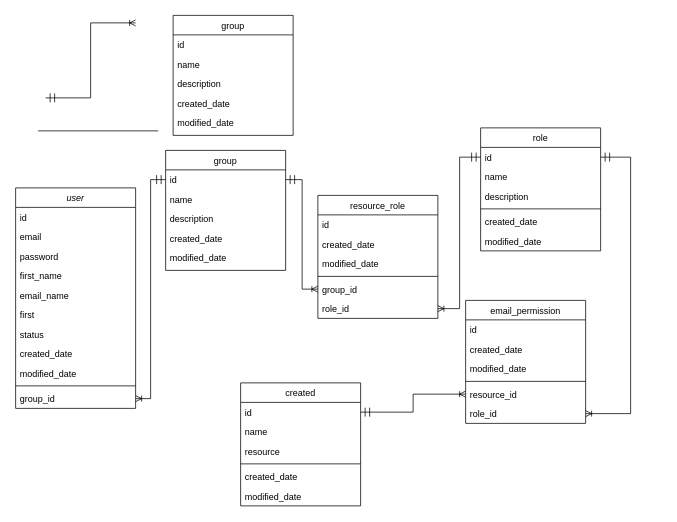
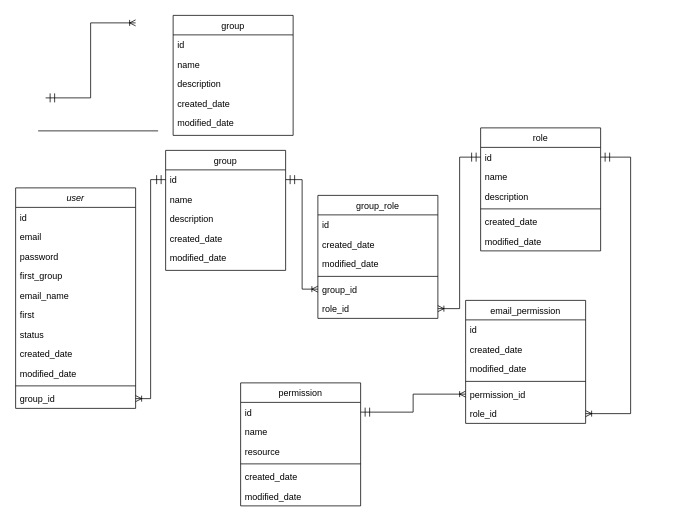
  <mxCell id="0" />
  <mxCell id="1" parent="0" />
  <mxCell id="2" value="user" style="swimlane;fontStyle=2;align=center;verticalAlign=top;childLayout=stackLayout;horizontal=1;startSize=26;horizontalStack=0;resizeParent=1;resizeLast=0;collapsible=1;marginBottom=0;rounded=0;shadow=0;strokeWidth=1;" parent="1" vertex="1"><mxGeometry x="20" y="250" width="160" height="294" as="geometry"><mxRectangle x="230" y="140" width="160" height="26" as="alternateBounds" /></mxGeometry></mxCell>
  <mxCell id="3" value="id" style="text;align=left;verticalAlign=top;spacingLeft=4;spacingRight=4;overflow=hidden;rotatable=0;points=[[0,0.5],[1,0.5]];portConstraint=eastwest;" parent="2" vertex="1"><mxGeometry y="26" width="160" height="26" as="geometry" /></mxCell>
  <mxCell id="4" value="email" style="text;align=left;verticalAlign=top;spacingLeft=4;spacingRight=4;overflow=hidden;rotatable=0;points=[[0,0.5],[1,0.5]];portConstraint=eastwest;rounded=0;shadow=0;html=0;" parent="2" vertex="1"><mxGeometry y="52" width="160" height="26" as="geometry" /></mxCell>
  <mxCell id="5" value="password" style="text;align=left;verticalAlign=top;spacingLeft=4;spacingRight=4;overflow=hidden;rotatable=0;points=[[0,0.5],[1,0.5]];portConstraint=eastwest;rounded=0;shadow=0;html=0;" parent="2" vertex="1"><mxGeometry y="78" width="160" height="26" as="geometry" /></mxCell>
- <mxCell id="6" value="first_name" style="text;align=left;verticalAlign=top;spacingLeft=4;spacingRight=4;overflow=hidden;rotatable=0;points=[[0,0.5],[1,0.5]];portConstraint=eastwest;" parent="2" vertex="1"><mxGeometry y="104" width="160" height="26" as="geometry" /></mxCell>
+ <mxCell id="6" value="first_group" style="text;align=left;verticalAlign=top;spacingLeft=4;spacingRight=4;overflow=hidden;rotatable=0;points=[[0,0.5],[1,0.5]];portConstraint=eastwest;" parent="2" vertex="1"><mxGeometry y="104" width="160" height="26" as="geometry" /></mxCell>
  <mxCell id="7" value="email_name" style="text;align=left;verticalAlign=top;spacingLeft=4;spacingRight=4;overflow=hidden;rotatable=0;points=[[0,0.5],[1,0.5]];portConstraint=eastwest;rounded=0;shadow=0;html=0;" parent="2" vertex="1"><mxGeometry y="130" width="160" height="26" as="geometry" /></mxCell>
  <mxCell id="8" value="first" style="text;align=left;verticalAlign=top;spacingLeft=4;spacingRight=4;overflow=hidden;rotatable=0;points=[[0,0.5],[1,0.5]];portConstraint=eastwest;rounded=0;shadow=0;html=0;" parent="2" vertex="1"><mxGeometry y="156" width="160" height="26" as="geometry" /></mxCell>
  <mxCell id="9" value="status" style="text;align=left;verticalAlign=top;spacingLeft=4;spacingRight=4;overflow=hidden;rotatable=0;points=[[0,0.5],[1,0.5]];portConstraint=eastwest;rounded=0;shadow=0;html=0;" parent="2" vertex="1"><mxGeometry y="182" width="160" height="26" as="geometry" /></mxCell>
  <mxCell id="10" value="created_date" style="text;align=left;verticalAlign=top;spacingLeft=4;spacingRight=4;overflow=hidden;rotatable=0;points=[[0,0.5],[1,0.5]];portConstraint=eastwest;rounded=0;shadow=0;html=0;" parent="2" vertex="1"><mxGeometry y="208" width="160" height="26" as="geometry" /></mxCell>
  <mxCell id="11" value="modified_date" style="text;align=left;verticalAlign=top;spacingLeft=4;spacingRight=4;overflow=hidden;rotatable=0;points=[[0,0.5],[1,0.5]];portConstraint=eastwest;rounded=0;shadow=0;html=0;" parent="2" vertex="1"><mxGeometry y="234" width="160" height="26" as="geometry" /></mxCell>
  <mxCell id="12" value="" style="line;html=1;strokeWidth=1;align=left;verticalAlign=middle;spacingTop=-1;spacingLeft=3;spacingRight=3;rotatable=0;labelPosition=right;points=[];portConstraint=eastwest;" parent="2" vertex="1"><mxGeometry y="260" width="160" height="8" as="geometry" /></mxCell>
  <mxCell id="13" value="group_id" style="text;align=left;verticalAlign=top;spacingLeft=4;spacingRight=4;overflow=hidden;rotatable=0;points=[[0,0.5],[1,0.5]];portConstraint=eastwest;rounded=0;shadow=0;html=0;" parent="2" vertex="1"><mxGeometry y="268" width="160" height="26" as="geometry" /></mxCell>
  <mxCell id="14" value="group" style="swimlane;fontStyle=0;align=center;verticalAlign=top;childLayout=stackLayout;horizontal=1;startSize=26;horizontalStack=0;resizeParent=1;resizeLast=0;collapsible=1;marginBottom=0;rounded=0;shadow=0;strokeWidth=1;" parent="1" vertex="1"><mxGeometry x="220" y="200" width="160" height="160" as="geometry"><mxRectangle x="130" y="380" width="160" height="26" as="alternateBounds" /></mxGeometry></mxCell>
  <mxCell id="15" value="id" style="text;align=left;verticalAlign=top;spacingLeft=4;spacingRight=4;overflow=hidden;rotatable=0;points=[[0,0.5],[1,0.5]];portConstraint=eastwest;" parent="14" vertex="1"><mxGeometry y="26" width="160" height="26" as="geometry" /></mxCell>
  <mxCell id="16" value="name" style="text;align=left;verticalAlign=top;spacingLeft=4;spacingRight=4;overflow=hidden;rotatable=0;points=[[0,0.5],[1,0.5]];portConstraint=eastwest;rounded=0;shadow=0;html=0;" parent="14" vertex="1"><mxGeometry y="52" width="160" height="26" as="geometry" /></mxCell>
  <mxCell id="17" value="description" style="text;align=left;verticalAlign=top;spacingLeft=4;spacingRight=4;overflow=hidden;rotatable=0;points=[[0,0.5],[1,0.5]];portConstraint=eastwest;" parent="14" vertex="1"><mxGeometry y="78" width="160" height="26" as="geometry" /></mxCell>
  <mxCell id="18" value="created_date" style="text;align=left;verticalAlign=top;spacingLeft=4;spacingRight=4;overflow=hidden;rotatable=0;points=[[0,0.5],[1,0.5]];portConstraint=eastwest;rounded=0;shadow=0;html=0;" parent="14" vertex="1"><mxGeometry y="104" width="160" height="26" as="geometry" /></mxCell>
  <mxCell id="19" value="modified_date" style="text;align=left;verticalAlign=top;spacingLeft=4;spacingRight=4;overflow=hidden;rotatable=0;points=[[0,0.5],[1,0.5]];portConstraint=eastwest;rounded=0;shadow=0;html=0;" parent="14" vertex="1"><mxGeometry y="130" width="160" height="26" as="geometry" /></mxCell>
  <mxCell id="20" value="" style="endArrow=ERmandOne;endSize=10;endFill=0;shadow=0;strokeWidth=1;rounded=0;edgeStyle=elbowEdgeStyle;startArrow=ERoneToMany;startFill=0;" parent="1" edge="1"><mxGeometry width="160" relative="1" as="geometry"><mxPoint x="180" as="sourcePoint" y="30" /><mxPoint x="60" y="130" as="targetPoint" /></mxGeometry></mxCell>
  <mxCell id="21" value="" style="endArrow=ERmandOne;endSize=10;endFill=0;shadow=0;strokeWidth=1;rounded=0;edgeStyle=orthogonalEdgeStyle;elbow=vertical;startArrow=ERoneToMany;startFill=0;entryX=0;entryY=0.5;entryDx=0;entryDy=0;exitX=1;exitY=0.5;exitDx=0;exitDy=0;" parent="1" source="13" target="15" edge="1"><mxGeometry width="160" relative="1" as="geometry"><mxPoint x="260" y="260" as="sourcePoint" /><mxPoint x="70" y="140" as="targetPoint" /></mxGeometry></mxCell>
  <mxCell id="22" value="" style="line;html=1;strokeWidth=1;align=left;verticalAlign=middle;spacingTop=-1;spacingLeft=3;spacingRight=3;rotatable=0;labelPosition=right;points=[];portConstraint=eastwest;" parent="1" vertex="1"><mxGeometry x="50" y="170" width="160" height="8" as="geometry" /></mxCell>
  <mxCell id="23" value="group" style="swimlane;fontStyle=0;align=center;verticalAlign=top;childLayout=stackLayout;horizontal=1;startSize=26;horizontalStack=0;resizeParent=1;resizeLast=0;collapsible=1;marginBottom=0;rounded=0;shadow=0;strokeWidth=1;" parent="1" vertex="1"><mxGeometry x="230" y="20" width="160" height="160" as="geometry"><mxRectangle x="130" y="380" width="160" height="26" as="alternateBounds" /></mxGeometry></mxCell>
  <mxCell id="24" value="id" style="text;align=left;verticalAlign=top;spacingLeft=4;spacingRight=4;overflow=hidden;rotatable=0;points=[[0,0.5],[1,0.5]];portConstraint=eastwest;" parent="23" vertex="1"><mxGeometry y="26" width="160" height="26" as="geometry" /></mxCell>
  <mxCell id="25" value="name" style="text;align=left;verticalAlign=top;spacingLeft=4;spacingRight=4;overflow=hidden;rotatable=0;points=[[0,0.5],[1,0.5]];portConstraint=eastwest;rounded=0;shadow=0;html=0;" parent="23" vertex="1"><mxGeometry y="52" width="160" height="26" as="geometry" /></mxCell>
  <mxCell id="26" value="description" style="text;align=left;verticalAlign=top;spacingLeft=4;spacingRight=4;overflow=hidden;rotatable=0;points=[[0,0.5],[1,0.5]];portConstraint=eastwest;" parent="23" vertex="1"><mxGeometry y="78" width="160" height="26" as="geometry" /></mxCell>
  <mxCell id="27" value="created_date" style="text;align=left;verticalAlign=top;spacingLeft=4;spacingRight=4;overflow=hidden;rotatable=0;points=[[0,0.5],[1,0.5]];portConstraint=eastwest;rounded=0;shadow=0;html=0;" parent="23" vertex="1"><mxGeometry y="104" width="160" height="26" as="geometry" /></mxCell>
  <mxCell id="28" value="modified_date" style="text;align=left;verticalAlign=top;spacingLeft=4;spacingRight=4;overflow=hidden;rotatable=0;points=[[0,0.5],[1,0.5]];portConstraint=eastwest;rounded=0;shadow=0;html=0;" parent="23" vertex="1"><mxGeometry y="130" width="160" height="26" as="geometry" /></mxCell>
  <mxCell id="29" value="role" style="swimlane;fontStyle=0;align=center;verticalAlign=top;childLayout=stackLayout;horizontal=1;startSize=26;horizontalStack=0;resizeParent=1;resizeLast=0;collapsible=1;marginBottom=0;rounded=0;shadow=0;strokeWidth=1;" parent="1" vertex="1"><mxGeometry x="640" y="170" width="160" height="164" as="geometry"><mxRectangle x="130" y="380" width="160" height="26" as="alternateBounds" /></mxGeometry></mxCell>
  <mxCell id="30" value="id" style="text;align=left;verticalAlign=top;spacingLeft=4;spacingRight=4;overflow=hidden;rotatable=0;points=[[0,0.5],[1,0.5]];portConstraint=eastwest;" parent="29" vertex="1"><mxGeometry y="26" width="160" height="26" as="geometry" /></mxCell>
  <mxCell id="31" value="name" style="text;align=left;verticalAlign=top;spacingLeft=4;spacingRight=4;overflow=hidden;rotatable=0;points=[[0,0.5],[1,0.5]];portConstraint=eastwest;rounded=0;shadow=0;html=0;" parent="29" vertex="1"><mxGeometry y="52" width="160" height="26" as="geometry" /></mxCell>
  <mxCell id="32" value="description" style="text;align=left;verticalAlign=top;spacingLeft=4;spacingRight=4;overflow=hidden;rotatable=0;points=[[0,0.5],[1,0.5]];portConstraint=eastwest;" parent="29" vertex="1"><mxGeometry y="78" width="160" height="26" as="geometry" /></mxCell>
  <mxCell id="33" value="" style="line;html=1;strokeWidth=1;align=left;verticalAlign=middle;spacingTop=-1;spacingLeft=3;spacingRight=3;rotatable=0;labelPosition=right;points=[];portConstraint=eastwest;" parent="29" vertex="1"><mxGeometry y="104" width="160" height="8" as="geometry" /></mxCell>
  <mxCell id="34" value="created_date" style="text;align=left;verticalAlign=top;spacingLeft=4;spacingRight=4;overflow=hidden;rotatable=0;points=[[0,0.5],[1,0.5]];portConstraint=eastwest;rounded=0;shadow=0;html=0;" parent="29" vertex="1"><mxGeometry y="112" width="160" height="26" as="geometry" /></mxCell>
  <mxCell id="35" value="modified_date" style="text;align=left;verticalAlign=top;spacingLeft=4;spacingRight=4;overflow=hidden;rotatable=0;points=[[0,0.5],[1,0.5]];portConstraint=eastwest;rounded=0;shadow=0;html=0;" parent="29" vertex="1"><mxGeometry y="138" width="160" height="26" as="geometry" /></mxCell>
- <mxCell id="36" value="resource_role" style="swimlane;fontStyle=0;align=center;verticalAlign=top;childLayout=stackLayout;horizontal=1;startSize=26;horizontalStack=0;resizeParent=1;resizeLast=0;collapsible=1;marginBottom=0;rounded=0;shadow=0;strokeWidth=1;" parent="1" vertex="1"><mxGeometry x="423" y="260" width="160" height="164" as="geometry"><mxRectangle x="130" y="380" width="160" height="26" as="alternateBounds" /></mxGeometry></mxCell>
+ <mxCell id="36" value="group_role" style="swimlane;fontStyle=0;align=center;verticalAlign=top;childLayout=stackLayout;horizontal=1;startSize=26;horizontalStack=0;resizeParent=1;resizeLast=0;collapsible=1;marginBottom=0;rounded=0;shadow=0;strokeWidth=1;" parent="1" vertex="1"><mxGeometry x="423" y="260" width="160" height="164" as="geometry"><mxRectangle x="130" y="380" width="160" height="26" as="alternateBounds" /></mxGeometry></mxCell>
  <mxCell id="37" value="id" style="text;align=left;verticalAlign=top;spacingLeft=4;spacingRight=4;overflow=hidden;rotatable=0;points=[[0,0.5],[1,0.5]];portConstraint=eastwest;" parent="36" vertex="1"><mxGeometry y="26" width="160" height="26" as="geometry" /></mxCell>
  <mxCell id="38" value="created_date" style="text;align=left;verticalAlign=top;spacingLeft=4;spacingRight=4;overflow=hidden;rotatable=0;points=[[0,0.5],[1,0.5]];portConstraint=eastwest;rounded=0;shadow=0;html=0;" parent="36" vertex="1"><mxGeometry y="52" width="160" height="26" as="geometry" /></mxCell>
  <mxCell id="39" value="modified_date" style="text;align=left;verticalAlign=top;spacingLeft=4;spacingRight=4;overflow=hidden;rotatable=0;points=[[0,0.5],[1,0.5]];portConstraint=eastwest;rounded=0;shadow=0;html=0;" parent="36" vertex="1"><mxGeometry y="78" width="160" height="26" as="geometry" /></mxCell>
  <mxCell id="40" value="" style="line;html=1;strokeWidth=1;align=left;verticalAlign=middle;spacingTop=-1;spacingLeft=3;spacingRight=3;rotatable=0;labelPosition=right;points=[];portConstraint=eastwest;" parent="36" vertex="1"><mxGeometry y="104" width="160" height="8" as="geometry" /></mxCell>
  <mxCell id="41" value="group_id" style="text;align=left;verticalAlign=top;spacingLeft=4;spacingRight=4;overflow=hidden;rotatable=0;points=[[0,0.5],[1,0.5]];portConstraint=eastwest;rounded=0;shadow=0;html=0;" parent="36" vertex="1"><mxGeometry y="112" width="160" height="26" as="geometry" /></mxCell>
  <mxCell id="42" value="role_id" style="text;align=left;verticalAlign=top;spacingLeft=4;spacingRight=4;overflow=hidden;rotatable=0;points=[[0,0.5],[1,0.5]];portConstraint=eastwest;rounded=0;shadow=0;html=0;" parent="36" vertex="1"><mxGeometry y="138" width="160" height="26" as="geometry" /></mxCell>
  <mxCell id="43" value="" style="endArrow=ERmandOne;endSize=10;endFill=0;shadow=0;strokeWidth=1;rounded=0;edgeStyle=elbowEdgeStyle;startArrow=ERoneToMany;startFill=0;entryX=1;entryY=0.5;entryDx=0;entryDy=0;exitX=0;exitY=0.5;exitDx=0;exitDy=0;" parent="1" source="41" target="15" edge="1"><mxGeometry width="160" relative="1" as="geometry"><mxPoint x="660" y="60" as="sourcePoint" /><mxPoint x="540" y="160" as="targetPoint" /></mxGeometry></mxCell>
  <mxCell id="44" value="" style="endArrow=ERmandOne;endSize=10;endFill=0;shadow=0;strokeWidth=1;rounded=0;edgeStyle=elbowEdgeStyle;startArrow=ERoneToMany;startFill=0;exitX=1;exitY=0.5;exitDx=0;exitDy=0;entryX=0;entryY=0.5;entryDx=0;entryDy=0;" parent="1" source="42" target="30" edge="1"><mxGeometry width="160" relative="1" as="geometry"><mxPoint x="200" y="50" as="sourcePoint" /><mxPoint x="80" y="150" as="targetPoint" /></mxGeometry></mxCell>
- <mxCell id="45" value="created" style="swimlane;fontStyle=0;align=center;verticalAlign=top;childLayout=stackLayout;horizontal=1;startSize=26;horizontalStack=0;resizeParent=1;resizeLast=0;collapsible=1;marginBottom=0;rounded=0;shadow=0;strokeWidth=1;" parent="1" vertex="1"><mxGeometry x="320" y="510" width="160" height="164" as="geometry"><mxRectangle x="130" y="380" width="160" height="26" as="alternateBounds" /></mxGeometry></mxCell>
+ <mxCell id="45" value="permission" style="swimlane;fontStyle=0;align=center;verticalAlign=top;childLayout=stackLayout;horizontal=1;startSize=26;horizontalStack=0;resizeParent=1;resizeLast=0;collapsible=1;marginBottom=0;rounded=0;shadow=0;strokeWidth=1;" parent="1" vertex="1"><mxGeometry x="320" y="510" width="160" height="164" as="geometry"><mxRectangle x="130" y="380" width="160" height="26" as="alternateBounds" /></mxGeometry></mxCell>
  <mxCell id="46" value="id" style="text;align=left;verticalAlign=top;spacingLeft=4;spacingRight=4;overflow=hidden;rotatable=0;points=[[0,0.5],[1,0.5]];portConstraint=eastwest;" parent="45" vertex="1"><mxGeometry y="26" width="160" height="26" as="geometry" /></mxCell>
  <mxCell id="47" value="name" style="text;align=left;verticalAlign=top;spacingLeft=4;spacingRight=4;overflow=hidden;rotatable=0;points=[[0,0.5],[1,0.5]];portConstraint=eastwest;rounded=0;shadow=0;html=0;" parent="45" vertex="1"><mxGeometry y="52" width="160" height="26" as="geometry" /></mxCell>
  <mxCell id="48" value="resource" style="text;align=left;verticalAlign=top;spacingLeft=4;spacingRight=4;overflow=hidden;rotatable=0;points=[[0,0.5],[1,0.5]];portConstraint=eastwest;" parent="45" vertex="1"><mxGeometry y="78" width="160" height="26" as="geometry" /></mxCell>
  <mxCell id="49" value="" style="line;html=1;strokeWidth=1;align=left;verticalAlign=middle;spacingTop=-1;spacingLeft=3;spacingRight=3;rotatable=0;labelPosition=right;points=[];portConstraint=eastwest;" parent="45" vertex="1"><mxGeometry y="104" width="160" height="8" as="geometry" /></mxCell>
  <mxCell id="50" value="created_date" style="text;align=left;verticalAlign=top;spacingLeft=4;spacingRight=4;overflow=hidden;rotatable=0;points=[[0,0.5],[1,0.5]];portConstraint=eastwest;rounded=0;shadow=0;html=0;" parent="45" vertex="1"><mxGeometry y="112" width="160" height="26" as="geometry" /></mxCell>
  <mxCell id="51" value="modified_date" style="text;align=left;verticalAlign=top;spacingLeft=4;spacingRight=4;overflow=hidden;rotatable=0;points=[[0,0.5],[1,0.5]];portConstraint=eastwest;rounded=0;shadow=0;html=0;" parent="45" vertex="1"><mxGeometry y="138" width="160" height="26" as="geometry" /></mxCell>
  <mxCell id="52" value="email_permission" style="swimlane;fontStyle=0;align=center;verticalAlign=top;childLayout=stackLayout;horizontal=1;startSize=26;horizontalStack=0;resizeParent=1;resizeLast=0;collapsible=1;marginBottom=0;rounded=0;shadow=0;strokeWidth=1;" parent="1" vertex="1"><mxGeometry x="620" y="400" width="160" height="164" as="geometry"><mxRectangle x="130" y="380" width="160" height="26" as="alternateBounds" /></mxGeometry></mxCell>
  <mxCell id="53" value="id" style="text;align=left;verticalAlign=top;spacingLeft=4;spacingRight=4;overflow=hidden;rotatable=0;points=[[0,0.5],[1,0.5]];portConstraint=eastwest;" parent="52" vertex="1"><mxGeometry y="26" width="160" height="26" as="geometry" /></mxCell>
  <mxCell id="54" value="created_date" style="text;align=left;verticalAlign=top;spacingLeft=4;spacingRight=4;overflow=hidden;rotatable=0;points=[[0,0.5],[1,0.5]];portConstraint=eastwest;rounded=0;shadow=0;html=0;" parent="52" vertex="1"><mxGeometry y="52" width="160" height="26" as="geometry" /></mxCell>
  <mxCell id="55" value="modified_date" style="text;align=left;verticalAlign=top;spacingLeft=4;spacingRight=4;overflow=hidden;rotatable=0;points=[[0,0.5],[1,0.5]];portConstraint=eastwest;rounded=0;shadow=0;html=0;" parent="52" vertex="1"><mxGeometry y="78" width="160" height="26" as="geometry" /></mxCell>
  <mxCell id="56" value="" style="line;html=1;strokeWidth=1;align=left;verticalAlign=middle;spacingTop=-1;spacingLeft=3;spacingRight=3;rotatable=0;labelPosition=right;points=[];portConstraint=eastwest;" parent="52" vertex="1"><mxGeometry y="104" width="160" height="8" as="geometry" /></mxCell>
- <mxCell id="57" value="resource_id" style="text;align=left;verticalAlign=top;spacingLeft=4;spacingRight=4;overflow=hidden;rotatable=0;points=[[0,0.5],[1,0.5]];portConstraint=eastwest;rounded=0;shadow=0;html=0;" parent="52" vertex="1"><mxGeometry y="112" width="160" height="26" as="geometry" /></mxCell>
+ <mxCell id="57" value="permission_id" style="text;align=left;verticalAlign=top;spacingLeft=4;spacingRight=4;overflow=hidden;rotatable=0;points=[[0,0.5],[1,0.5]];portConstraint=eastwest;rounded=0;shadow=0;html=0;" parent="52" vertex="1"><mxGeometry y="112" width="160" height="26" as="geometry" /></mxCell>
  <mxCell id="58" value="role_id" style="text;align=left;verticalAlign=top;spacingLeft=4;spacingRight=4;overflow=hidden;rotatable=0;points=[[0,0.5],[1,0.5]];portConstraint=eastwest;rounded=0;shadow=0;html=0;" parent="52" vertex="1"><mxGeometry y="138" width="160" height="26" as="geometry" /></mxCell>
  <mxCell id="59" value="" style="endArrow=ERmandOne;endSize=10;endFill=0;shadow=0;strokeWidth=1;rounded=0;edgeStyle=elbowEdgeStyle;startArrow=ERoneToMany;startFill=0;entryX=1;entryY=0.5;entryDx=0;entryDy=0;" parent="1" source="57" target="46" edge="1"><mxGeometry width="160" relative="1" as="geometry"><mxPoint x="770" y="615" as="sourcePoint" /><mxPoint x="650" y="715" as="targetPoint" /></mxGeometry></mxCell>
  <mxCell id="60" value="" style="endArrow=ERmandOne;endSize=10;endFill=0;shadow=0;strokeWidth=1;rounded=0;edgeStyle=elbowEdgeStyle;startArrow=ERoneToMany;startFill=0;entryX=1;entryY=0.5;entryDx=0;entryDy=0;" parent="1" source="58" target="30" edge="1"><mxGeometry width="160" relative="1" as="geometry"><mxPoint x="830" y="551" as="sourcePoint" /><mxPoint x="550" y="500" as="targetPoint" /><Array as="points"><mxPoint x="840" y="400" /><mxPoint x="880" y="380" /></Array></mxGeometry></mxCell>
